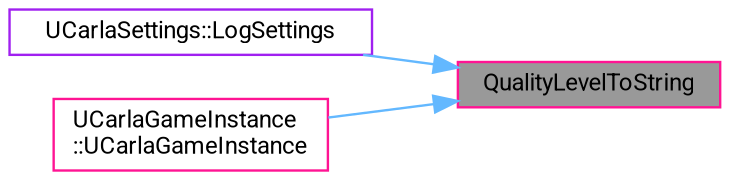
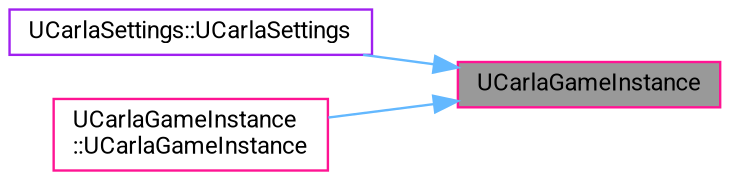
  digraph {
    fontname=Roboto
    rankdir=RL
    node [color=deeppink fillcolor=white fontname=Roboto fontsize=10 shape=box style=filled]
    edge [color=steelblue1 dir=back fontname=Roboto fontsize=10 labelfontname=Helvetica labelfontsize=10 style=solid]
-   n1 [fillcolor=grey60 fontcolor=black height=0.2 label=QualityLevelToString width=0.4]
-   n2 [color=purple height=0.2 label="UCarlaSettings::LogSettings" width=0.4]
+   n1 [fillcolor=grey60 fontcolor=black height=0.2 label=UCarlaGameInstance width=0.4]
+   n2 [color=purple height=0.2 label="UCarlaSettings::UCarlaSettings" width=0.4]
    n3 [height=0.2 label="UCarlaGameInstance\l::UCarlaGameInstance" width=0.4]
    n1 -> n2
    n1 -> n3
  }
